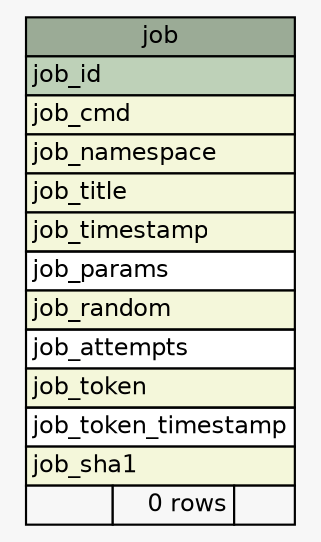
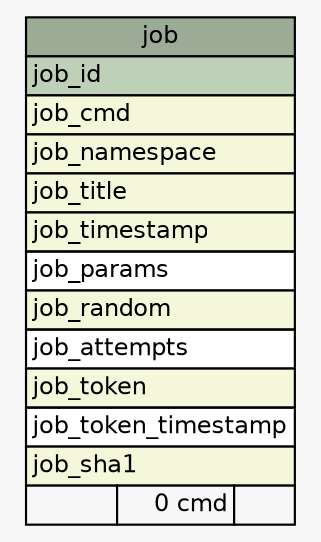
  digraph {
    bgcolor="#f7f7f7"
    fontname=Helvetica
    fontsize=11
    nodesep=0.18
    rankdir=RL
    ranksep=0.46
-   n1 [fontname=Helvetica fontsize=11 label=<     <TABLE BORDER="0" CELLBORDER="1" CELLSPACING="0" BGCOLOR="#ffffff">       <TR><TD COLSPAN="3" BGCOLOR="#9bab96" ALIGN="CENTER">job</TD></TR>       <TR><TD PORT="job_id" COLSPAN="3" BGCOLOR="#bed1b8" ALIGN="LEFT">job_id</TD></TR>       <TR><TD PORT="job_cmd" COLSPAN="3" BGCOLOR="#f4f7da" ALIGN="LEFT">job_cmd</TD></TR>       <TR><TD PORT="job_namespace" COLSPAN="3" BGCOLOR="#f4f7da" ALIGN="LEFT">job_namespace</TD></TR>       <TR><TD PORT="job_title" COLSPAN="3" BGCOLOR="#f4f7da" ALIGN="LEFT">job_title</TD></TR>       <TR><TD PORT="job_timestamp" COLSPAN="3" BGCOLOR="#f4f7da" ALIGN="LEFT">job_timestamp</TD></TR>       <TR><TD PORT="job_params" COLSPAN="3" ALIGN="LEFT">job_params</TD></TR>       <TR><TD PORT="job_random" COLSPAN="3" BGCOLOR="#f4f7da" ALIGN="LEFT">job_random</TD></TR>       <TR><TD PORT="job_attempts" COLSPAN="3" ALIGN="LEFT">job_attempts</TD></TR>       <TR><TD PORT="job_token" COLSPAN="3" BGCOLOR="#f4f7da" ALIGN="LEFT">job_token</TD></TR>       <TR><TD PORT="job_token_timestamp" COLSPAN="3" ALIGN="LEFT">job_token_timestamp</TD></TR>       <TR><TD PORT="job_sha1" COLSPAN="3" BGCOLOR="#f4f7da" ALIGN="LEFT">job_sha1</TD></TR>       <TR><TD ALIGN="LEFT" BGCOLOR="#f7f7f7">  </TD><TD ALIGN="RIGHT" BGCOLOR="#f7f7f7">0 rows</TD><TD ALIGN="RIGHT" BGCOLOR="#f7f7f7">  </TD></TR>     </TABLE>> shape=plaintext]
+   n1 [fontname=Helvetica fontsize=11 label=<     <TABLE BORDER="0" CELLBORDER="1" CELLSPACING="0" BGCOLOR="#ffffff">       <TR><TD COLSPAN="3" BGCOLOR="#9bab96" ALIGN="CENTER">job</TD></TR>       <TR><TD PORT="job_id" COLSPAN="3" BGCOLOR="#bed1b8" ALIGN="LEFT">job_id</TD></TR>       <TR><TD PORT="job_cmd" COLSPAN="3" BGCOLOR="#f4f7da" ALIGN="LEFT">job_cmd</TD></TR>       <TR><TD PORT="job_namespace" COLSPAN="3" BGCOLOR="#f4f7da" ALIGN="LEFT">job_namespace</TD></TR>       <TR><TD PORT="job_title" COLSPAN="3" BGCOLOR="#f4f7da" ALIGN="LEFT">job_title</TD></TR>       <TR><TD PORT="job_timestamp" COLSPAN="3" BGCOLOR="#f4f7da" ALIGN="LEFT">job_timestamp</TD></TR>       <TR><TD PORT="job_params" COLSPAN="3" ALIGN="LEFT">job_params</TD></TR>       <TR><TD PORT="job_random" COLSPAN="3" BGCOLOR="#f4f7da" ALIGN="LEFT">job_random</TD></TR>       <TR><TD PORT="job_attempts" COLSPAN="3" ALIGN="LEFT">job_attempts</TD></TR>       <TR><TD PORT="job_token" COLSPAN="3" BGCOLOR="#f4f7da" ALIGN="LEFT">job_token</TD></TR>       <TR><TD PORT="job_token_timestamp" COLSPAN="3" ALIGN="LEFT">job_token_timestamp</TD></TR>       <TR><TD PORT="job_sha1" COLSPAN="3" BGCOLOR="#f4f7da" ALIGN="LEFT">job_sha1</TD></TR>       <TR><TD ALIGN="LEFT" BGCOLOR="#f7f7f7">  </TD><TD ALIGN="RIGHT" BGCOLOR="#f7f7f7">0 cmd</TD><TD ALIGN="RIGHT" BGCOLOR="#f7f7f7">  </TD></TR>     </TABLE>> shape=plaintext]
  }
